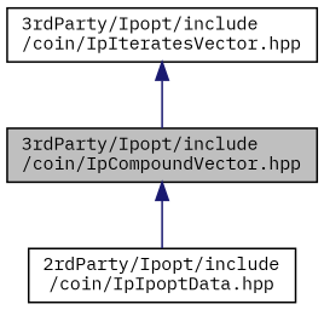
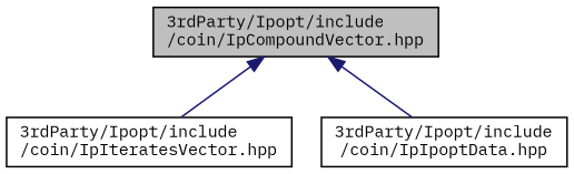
  digraph {
    fontname="IBM Plex Mono"
    node [color=black fillcolor=white fontname="IBM Plex Mono" fontsize=10 shape=record style=filled]
    edge [color=midnightblue dir=back fontname="IBM Plex Mono" fontsize=10 labelfontname=Helvetica labelfontsize=10 style=solid]
    n1 [fillcolor=grey75 fontcolor=black height=0.2 label="3rdParty/Ipopt/include\l/coin/IpCompoundVector.hpp" width=0.4]
    n2 [height=0.2 label="3rdParty/Ipopt/include\l/coin/IpIteratesVector.hpp" width=0.4]
-   n3 [height=0.2 label="2rdParty/Ipopt/include\l/coin/IpIpoptData.hpp" width=0.4]
-   n2 -> n1
+   n3 [height=0.2 label="3rdParty/Ipopt/include\l/coin/IpIpoptData.hpp" width=0.4]
+   n1 -> n2
    n1 -> n3
  }
